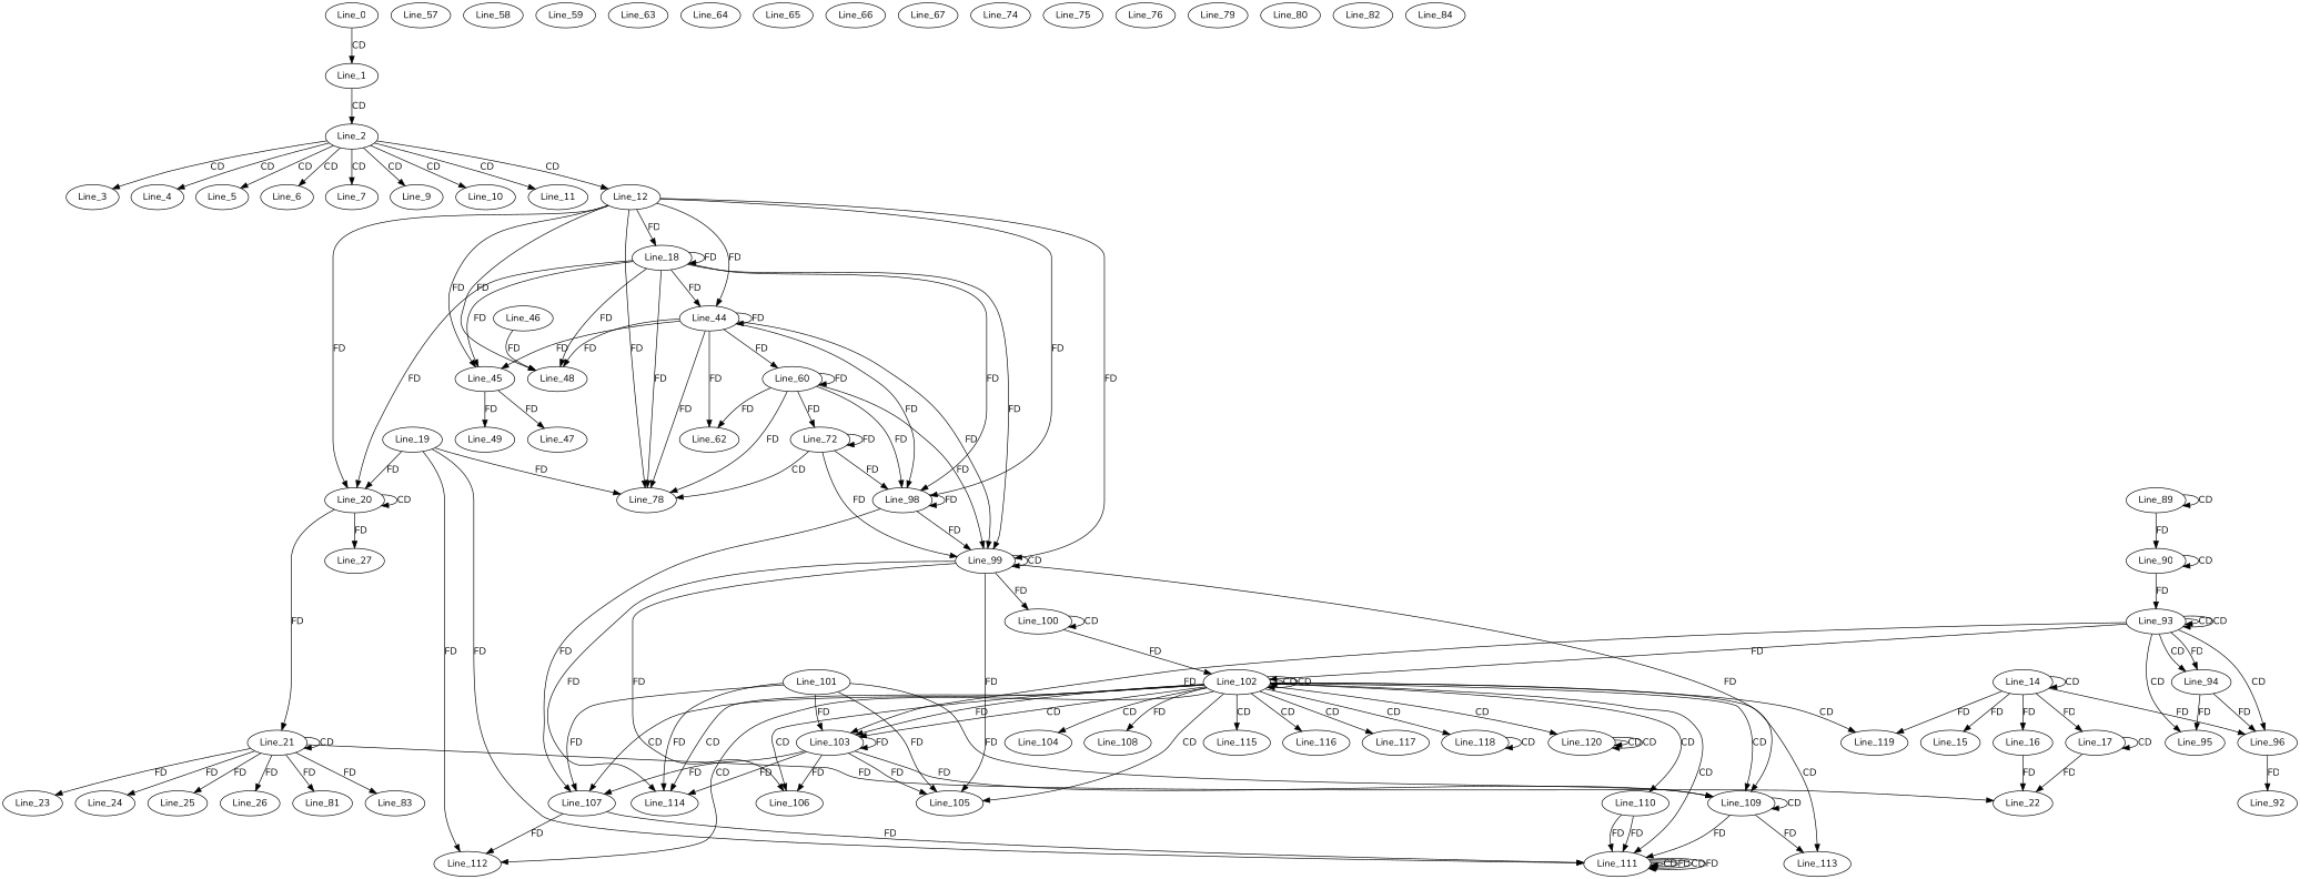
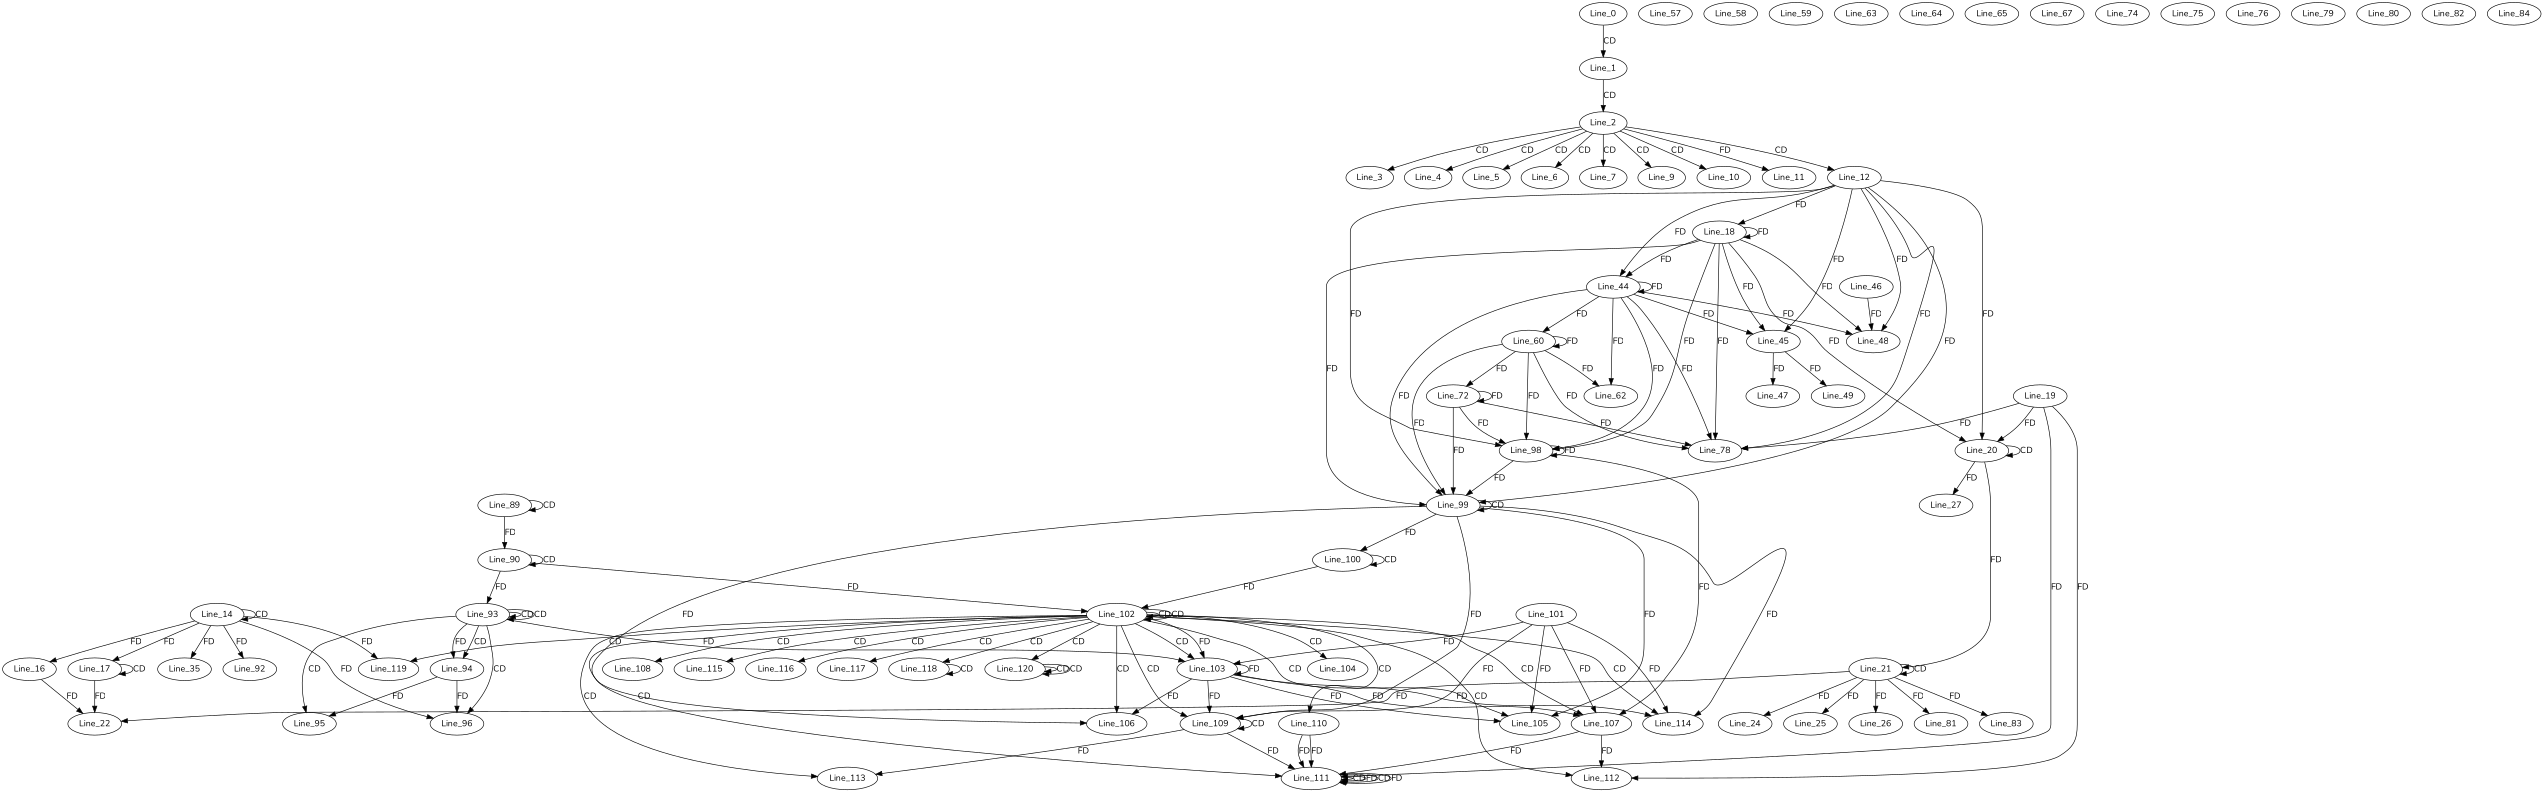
  digraph {
    fontname=Nunito
    node [fontname=Nunito]
    edge [fontname=Nunito]
    Line_0
    Line_1
    Line_2
    Line_3
    Line_4
    Line_5
    Line_6
    Line_7
    Line_9
    Line_10
    Line_11
    Line_12
    Line_18
    Line_20
    Line_44
    Line_45
    Line_48
    Line_78
    Line_98
    Line_99
    Line_21
    Line_27
    Line_60
    Line_62
    Line_47
    Line_49
    Line_107
    Line_100
    Line_105
    Line_106
    Line_109
    Line_114
    Line_14
-   Line_15
+   Line_15 [label=Line_35]
    Line_16
    Line_17
    Line_92
    Line_96
    Line_119
    Line_22
-   Line_23
    Line_24
    Line_25
    Line_26
    Line_81
    Line_83
    Line_19
    Line_111
    Line_112
    Line_72
    Line_46
    Line_57
    Line_58
    Line_59
    Line_63
    Line_64
    Line_65
-   Line_66
    Line_67
    Line_74
    Line_75
    Line_76
    Line_79
    Line_80
    Line_82
    Line_84
    Line_89
    Line_90
    Line_93
    Line_94
    Line_95
    Line_102
    Line_103
    Line_104
    Line_108
    Line_110
    Line_113
    Line_115
    Line_116
    Line_117
    Line_118
    Line_120
    Line_101
    Line_0 -> Line_1 [label=CD]
    Line_1 -> Line_2 [label=CD]
    Line_2 -> Line_3 [label=CD]
    Line_2 -> Line_4 [label=CD]
    Line_2 -> Line_5 [label=CD]
    Line_2 -> Line_6 [label=CD]
    Line_2 -> Line_7 [label=CD]
    Line_2 -> Line_9 [label=CD]
    Line_2 -> Line_10 [label=CD]
-   Line_2 -> Line_11 [label=CD]
+   Line_2 -> Line_11 [label=FD]
    Line_2 -> Line_12 [label=CD]
    Line_12 -> Line_18 [label=FD]
    Line_12 -> Line_20 [label=FD]
    Line_12 -> Line_44 [label=FD]
    Line_12 -> Line_45 [label=FD]
    Line_12 -> Line_48 [label=FD]
    Line_12 -> Line_78 [label=FD]
    Line_12 -> Line_98 [label=FD]
    Line_12 -> Line_99 [label=FD]
    Line_18 -> Line_18 [label=FD]
    Line_18 -> Line_20 [label=FD]
    Line_18 -> Line_44 [label=FD]
    Line_18 -> Line_45 [label=FD]
    Line_18 -> Line_48 [label=FD]
    Line_18 -> Line_78 [label=FD]
    Line_18 -> Line_98 [label=FD]
    Line_18 -> Line_99 [label=FD]
    Line_20 -> Line_20 [label=CD]
    Line_20 -> Line_21 [label=FD]
    Line_20 -> Line_27 [label=FD]
    Line_44 -> Line_44 [label=FD]
    Line_44 -> Line_45 [label=FD]
    Line_44 -> Line_48 [label=FD]
    Line_44 -> Line_78 [label=FD]
    Line_44 -> Line_98 [label=FD]
    Line_44 -> Line_99 [label=FD]
    Line_44 -> Line_60 [label=FD]
    Line_44 -> Line_62 [label=FD]
    Line_45 -> Line_47 [label=FD]
    Line_45 -> Line_49 [label=FD]
    Line_98 -> Line_98 [label=FD]
    Line_98 -> Line_99 [label=FD]
    Line_98 -> Line_107 [label=FD]
    Line_99 -> Line_99 [label=CD]
    Line_99 -> Line_100 [label=FD]
    Line_99 -> Line_105 [label=FD]
    Line_99 -> Line_106 [label=FD]
    Line_99 -> Line_109 [label=FD]
    Line_99 -> Line_114 [label=FD]
    Line_21 -> Line_21 [label=CD]
    Line_21 -> Line_22 [label=FD]
-   Line_21 -> Line_23 [label=FD]
    Line_21 -> Line_24 [label=FD]
    Line_21 -> Line_25 [label=FD]
    Line_21 -> Line_26 [label=FD]
    Line_21 -> Line_81 [label=FD]
    Line_21 -> Line_83 [label=FD]
    Line_60 -> Line_78 [label=FD]
    Line_60 -> Line_98 [label=FD]
    Line_60 -> Line_99 [label=FD]
    Line_60 -> Line_60 [label=FD]
    Line_60 -> Line_62 [label=FD]
    Line_60 -> Line_72 [label=FD]
    Line_107 -> Line_111 [label=FD]
    Line_107 -> Line_112 [label=FD]
    Line_100 -> Line_100 [label=CD]
    Line_100 -> Line_102 [label=FD]
    Line_109 -> Line_109 [label=CD]
    Line_109 -> Line_111 [label=FD]
    Line_109 -> Line_113 [label=FD]
    Line_14 -> Line_14 [label=CD]
    Line_14 -> Line_15 [label=FD]
    Line_14 -> Line_16 [label=FD]
    Line_14 -> Line_17 [label=FD]
-   Line_96 -> Line_92 [label=FD]
+   Line_14 -> Line_92 [label=FD]
    Line_14 -> Line_96 [label=FD]
    Line_14 -> Line_119 [label=FD]
    Line_16 -> Line_22 [label=FD]
    Line_17 -> Line_17 [label=CD]
    Line_17 -> Line_22 [label=FD]
    Line_19 -> Line_20 [label=FD]
    Line_19 -> Line_78 [label=FD]
    Line_19 -> Line_111 [label=FD]
    Line_19 -> Line_112 [label=FD]
    Line_111 -> Line_111 [label=CD]
    Line_111 -> Line_111 [label=FD]
    Line_111 -> Line_111 [label=CD]
    Line_111 -> Line_111 [label=FD]
-   Line_72 -> Line_78 [label=CD]
+   Line_72 -> Line_78 [label=FD]
    Line_72 -> Line_98 [label=FD]
    Line_72 -> Line_99 [label=FD]
    Line_72 -> Line_72 [label=FD]
    Line_46 -> Line_48 [label=FD]
    Line_89 -> Line_89 [label=CD]
    Line_89 -> Line_90 [label=FD]
    Line_90 -> Line_90 [label=CD]
    Line_90 -> Line_93 [label=FD]
    Line_93 -> Line_96 [label=CD]
    Line_93 -> Line_93 [label=CD]
    Line_93 -> Line_93 [label=CD]
    Line_93 -> Line_94 [label=CD]
    Line_93 -> Line_94 [label=FD]
    Line_93 -> Line_95 [label=CD]
-   Line_93 -> Line_102 [label=FD]
+   Line_90 -> Line_102 [label=FD]
    Line_93 -> Line_103 [label=FD]
    Line_94 -> Line_96 [label=FD]
    Line_94 -> Line_95 [label=FD]
    Line_102 -> Line_107 [label=CD]
    Line_102 -> Line_105 [label=CD]
    Line_102 -> Line_106 [label=CD]
    Line_102 -> Line_109 [label=CD]
    Line_102 -> Line_114 [label=CD]
    Line_102 -> Line_119 [label=CD]
    Line_102 -> Line_111 [label=CD]
    Line_102 -> Line_112 [label=CD]
    Line_102 -> Line_102 [label=CD]
    Line_102 -> Line_102 [label=CD]
    Line_102 -> Line_103 [label=CD]
    Line_102 -> Line_103 [label=FD]
    Line_102 -> Line_104 [label=CD]
-   Line_102 -> Line_108 [label=FD]
+   Line_102 -> Line_108 [label=CD]
    Line_102 -> Line_110 [label=CD]
    Line_102 -> Line_113 [label=CD]
    Line_102 -> Line_115 [label=CD]
    Line_102 -> Line_116 [label=CD]
    Line_102 -> Line_117 [label=CD]
    Line_102 -> Line_118 [label=CD]
    Line_102 -> Line_120 [label=CD]
    Line_103 -> Line_107 [label=FD]
    Line_103 -> Line_105 [label=FD]
    Line_103 -> Line_106 [label=FD]
    Line_103 -> Line_109 [label=FD]
    Line_103 -> Line_114 [label=FD]
    Line_103 -> Line_103 [label=FD]
    Line_110 -> Line_111 [label=FD]
    Line_110 -> Line_111 [label=FD]
    Line_118 -> Line_118 [label=CD]
    Line_120 -> Line_120 [label=CD]
    Line_120 -> Line_120 [label=CD]
    Line_101 -> Line_107 [label=FD]
    Line_101 -> Line_105 [label=FD]
    Line_101 -> Line_109 [label=FD]
    Line_101 -> Line_114 [label=FD]
    Line_101 -> Line_103 [label=FD]
  }
